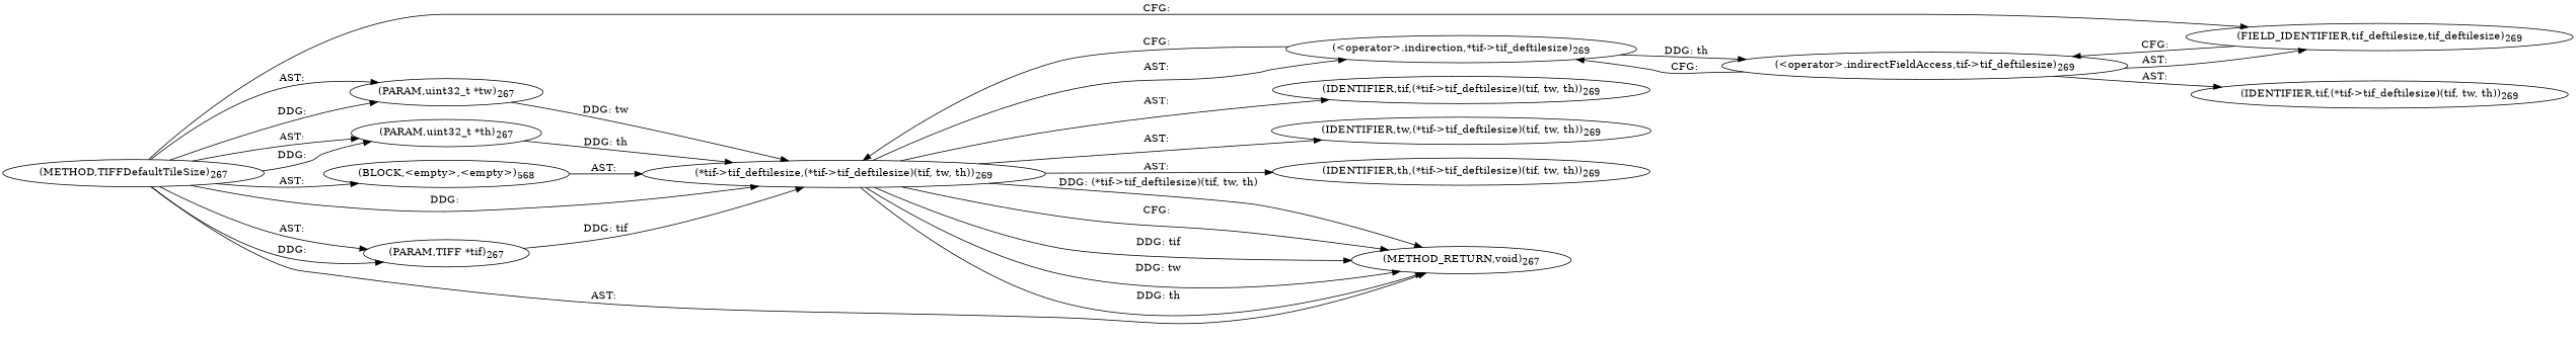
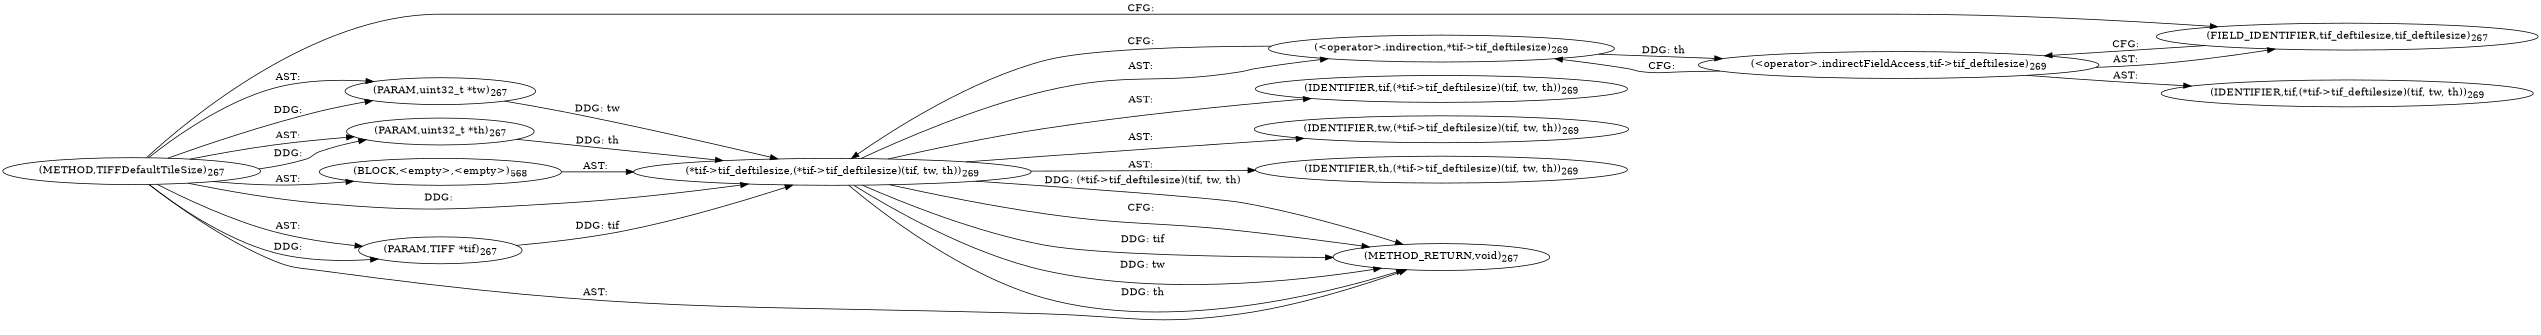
  digraph {
    rankdir=LR
    n1 [label=<(METHOD,TIFFDefaultTileSize)<SUB>267</SUB>>]
    n2 [label=<(PARAM,TIFF *tif)<SUB>267</SUB>>]
    n3 [label=<(PARAM,uint32_t *tw)<SUB>267</SUB>>]
    n4 [label=<(PARAM,uint32_t *th)<SUB>267</SUB>>]
    n5 [label=<(BLOCK,&lt;empty&gt;,&lt;empty&gt;)<SUB>568</SUB>>]
    n6 [label=<(*tif-&gt;tif_deftilesize,(*tif-&gt;tif_deftilesize)(tif, tw, th))<SUB>269</SUB>>]
-   n7 [label=<(FIELD_IDENTIFIER,tif_deftilesize,tif_deftilesize)<SUB>269</SUB>>]
+   n7 [label=<(FIELD_IDENTIFIER,tif_deftilesize,tif_deftilesize)<SUB>267</SUB>>]
    n8 [label=<(METHOD_RETURN,void)<SUB>267</SUB>>]
    n9 [label=<(&lt;operator&gt;.indirection,*tif-&gt;tif_deftilesize)<SUB>269</SUB>>]
    n10 [label=<(IDENTIFIER,tif,(*tif-&gt;tif_deftilesize)(tif, tw, th))<SUB>269</SUB>>]
    n11 [label=<(IDENTIFIER,tw,(*tif-&gt;tif_deftilesize)(tif, tw, th))<SUB>269</SUB>>]
    n12 [label=<(IDENTIFIER,th,(*tif-&gt;tif_deftilesize)(tif, tw, th))<SUB>269</SUB>>]
    n13 [label=<(&lt;operator&gt;.indirectFieldAccess,tif-&gt;tif_deftilesize)<SUB>269</SUB>>]
    n14 [label=<(IDENTIFIER,tif,(*tif-&gt;tif_deftilesize)(tif, tw, th))<SUB>269</SUB>>]
    n1 -> n2 [label="AST: "]
    n1 -> n2 [label="DDG: "]
    n1 -> n3 [label="AST: "]
    n1 -> n3 [label="DDG: "]
    n1 -> n4 [label="AST: "]
    n1 -> n4 [label="DDG: "]
    n1 -> n5 [label="AST: "]
    n1 -> n6 [label="DDG: "]
    n1 -> n7 [label="CFG: "]
    n1 -> n8 [label="AST: "]
    n2 -> n6 [label="DDG: tif"]
    n3 -> n6 [label="DDG: tw"]
    n4 -> n6 [label="DDG: th"]
    n5 -> n6 [label="AST: "]
    n6 -> n8 [label="CFG: "]
    n6 -> n8 [label="DDG: tif"]
    n6 -> n8 [label="DDG: tw"]
    n6 -> n8 [label="DDG: th"]
    n6 -> n8 [label="DDG: (*tif-&gt;tif_deftilesize)(tif, tw, th)"]
    n6 -> n9 [label="AST: "]
    n6 -> n10 [label="AST: "]
    n6 -> n11 [label="AST: "]
    n6 -> n12 [label="AST: "]
    n7 -> n13 [label="CFG: "]
    n9 -> n6 [label="CFG: "]
    n9 -> n13 [label="DDG: th"]
    n13 -> n7 [label="AST: "]
    n13 -> n9 [label="CFG: "]
    n13 -> n14 [label="AST: "]
  }
